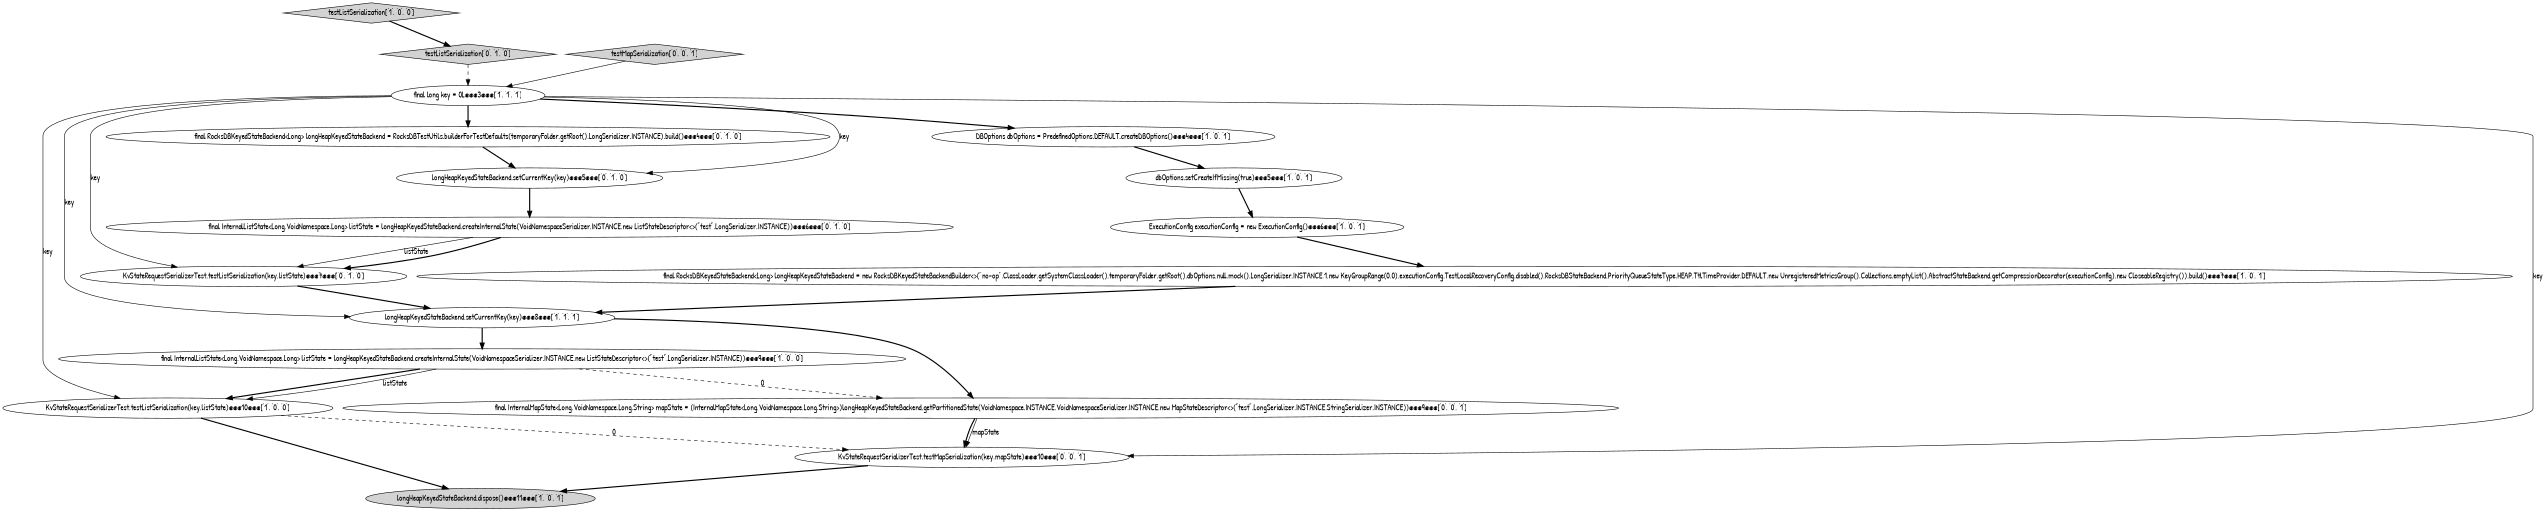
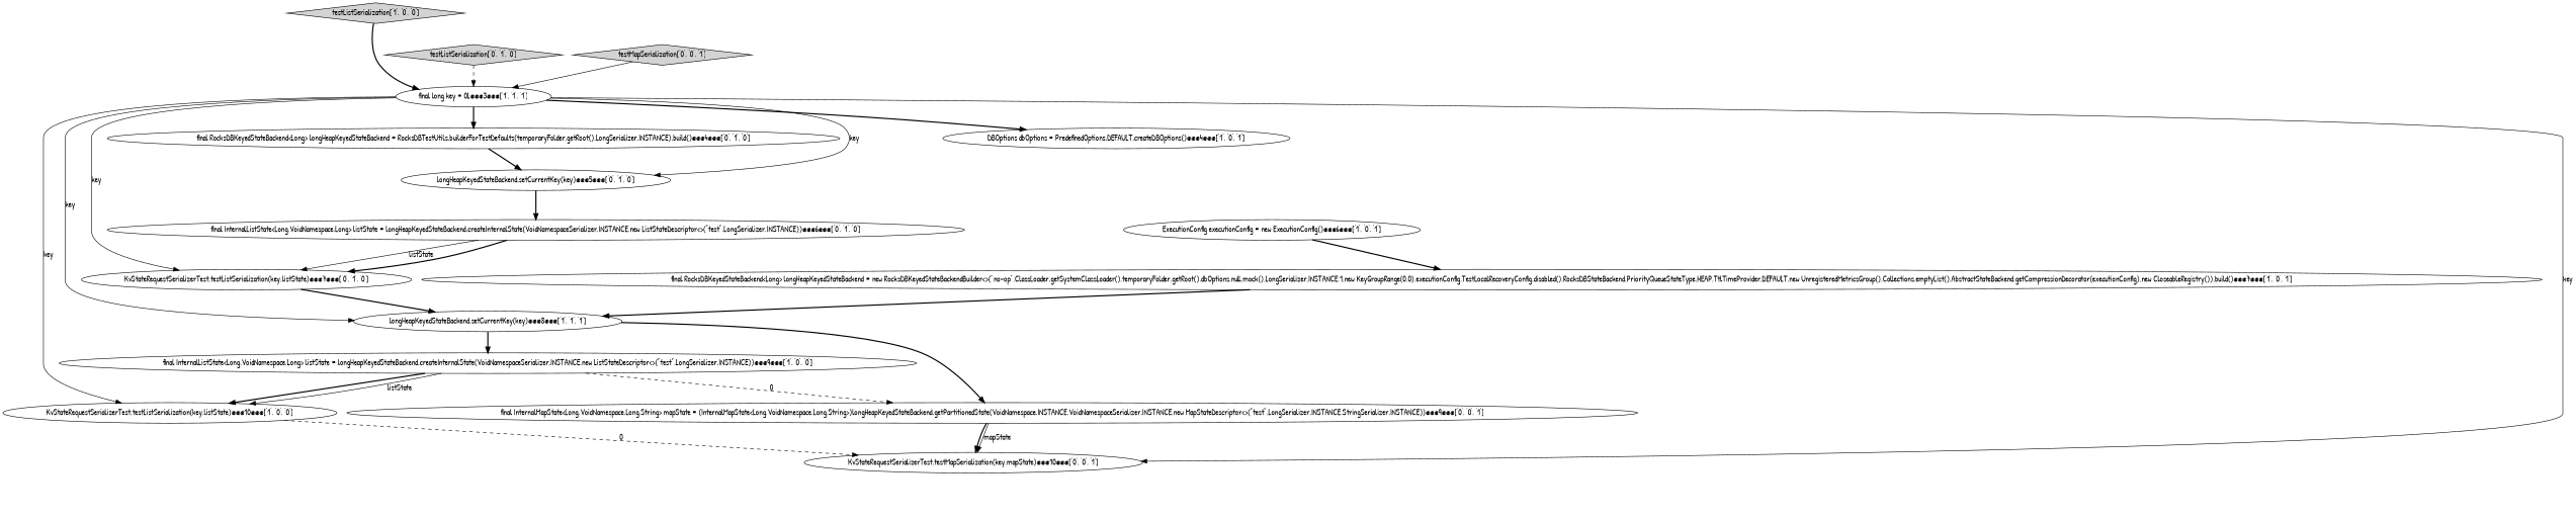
  digraph {
    fontname="Patrick Hand"
    node [fillcolor=white fontname="Patrick Hand" shape=ellipse style=filled]
    edge [fontname="Patrick Hand" style=bold]
    n1 [fillcolor=lightgray label="testListSerialization['1', '0', '0']" shape=diamond]
    n2 [label="final long key = 0L@@@3@@@['1', '1', '1']"]
    n3 [label="KvStateRequestSerializerTest.testListSerialization(key,listState)@@@10@@@['1', '0', '0']"]
    n4 [label="KvStateRequestSerializerTest.testMapSerialization(key,mapState)@@@10@@@['0', '0', '1']"]
    n5 [label="DBOptions dbOptions = PredefinedOptions.DEFAULT.createDBOptions()@@@4@@@['1', '0', '1']"]
    n6 [label="KvStateRequestSerializerTest.testListSerialization(key,listState)@@@7@@@['0', '1', '0']"]
    n7 [label="longHeapKeyedStateBackend.setCurrentKey(key)@@@8@@@['1', '1', '1']"]
    n8 [label="longHeapKeyedStateBackend.setCurrentKey(key)@@@5@@@['0', '1', '0']"]
    n9 [label="final RocksDBKeyedStateBackend<Long> longHeapKeyedStateBackend = RocksDBTestUtils.builderForTestDefaults(temporaryFolder.getRoot(),LongSerializer.INSTANCE).build()@@@4@@@['0', '1', '0']"]
-   n10 [fillcolor=lightgray label="longHeapKeyedStateBackend.dispose()@@@11@@@['1', '0', '1']"]
-   n11 [label="dbOptions.setCreateIfMissing(true)@@@5@@@['1', '0', '1']"]
    n12 [label="ExecutionConfig executionConfig = new ExecutionConfig()@@@6@@@['1', '0', '1']"]
    n13 [label="final RocksDBKeyedStateBackend<Long> longHeapKeyedStateBackend = new RocksDBKeyedStateBackendBuilder<>(\"no-op\",ClassLoader.getSystemClassLoader(),temporaryFolder.getRoot(),dbOptions,null,mock(),LongSerializer.INSTANCE,1,new KeyGroupRange(0,0),executionConfig,TestLocalRecoveryConfig.disabled(),RocksDBStateBackend.PriorityQueueStateType.HEAP,TtlTimeProvider.DEFAULT,new UnregisteredMetricsGroup(),Collections.emptyList(),AbstractStateBackend.getCompressionDecorator(executionConfig),new CloseableRegistry()).build()@@@7@@@['1', '0', '1']"]
    n14 [label="final InternalMapState<Long,VoidNamespace,Long,String> mapState = (InternalMapState<Long,VoidNamespace,Long,String>)longHeapKeyedStateBackend.getPartitionedState(VoidNamespace.INSTANCE,VoidNamespaceSerializer.INSTANCE,new MapStateDescriptor<>(\"test\",LongSerializer.INSTANCE,StringSerializer.INSTANCE))@@@9@@@['0', '0', '1']"]
    n15 [label="final InternalListState<Long,VoidNamespace,Long> listState = longHeapKeyedStateBackend.createInternalState(VoidNamespaceSerializer.INSTANCE,new ListStateDescriptor<>(\"test\",LongSerializer.INSTANCE))@@@9@@@['1', '0', '0']"]
    n16 [fillcolor=lightgray label="testMapSerialization['0', '0', '1']" shape=diamond]
    n17 [label="final InternalListState<Long,VoidNamespace,Long> listState = longHeapKeyedStateBackend.createInternalState(VoidNamespaceSerializer.INSTANCE,new ListStateDescriptor<>(\"test\",LongSerializer.INSTANCE))@@@6@@@['0', '1', '0']"]
    n18 [fillcolor=lightgray label="testListSerialization['0', '1', '0']" shape=diamond]
-   n1 -> n18
+   n1 -> n2
    n2 -> n3 [label=key style=solid]
    n2 -> n4 [label=key style=solid]
    n2 -> n5
    n2 -> n6 [label=key style=solid]
    n2 -> n7 [label=key style=solid]
    n2 -> n8 [label=key style=solid]
    n2 -> n9
    n3 -> n4 [label=0 style=dashed]
-   n3 -> n10
-   n4 -> n10
-   n5 -> n11
    n6 -> n7
    n7 -> n14
    n7 -> n15
    n8 -> n17
    n9 -> n8
-   n11 -> n12
    n12 -> n13
    n13 -> n7
    n14 -> n4 [label=mapState style=solid]
    n14 -> n4
    n15 -> n3
    n15 -> n3 [label=listState style=solid]
    n15 -> n14 [label=0 style=dashed]
    n16 -> n2 [style=solid]
    n17 -> n6 [label=listState style=solid]
    n17 -> n6
    n18 -> n2 [style=dashed]
  }
